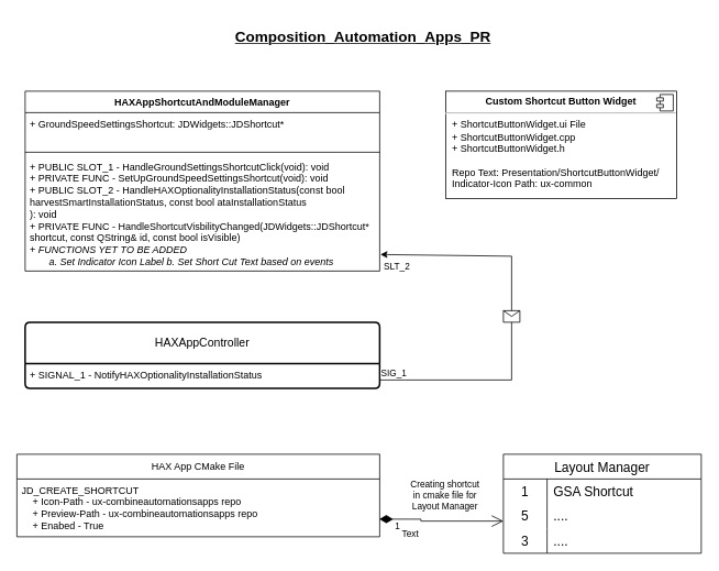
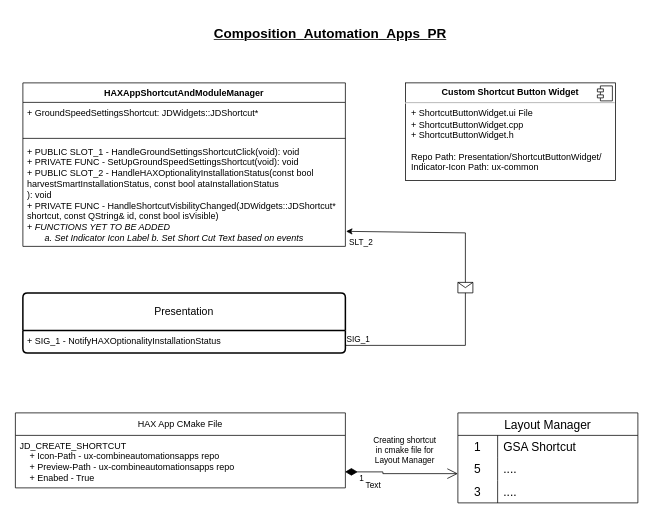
  <mxCell id="0" />
  <mxCell id="1" parent="0" />
  <mxCell id="2" value="HAXAppShortcutAndModuleManager" style="swimlane;fontStyle=1;align=center;verticalAlign=top;childLayout=stackLayout;horizontal=1;startSize=26;horizontalStack=0;resizeParent=1;resizeParentMax=0;resizeLast=0;collapsible=1;marginBottom=0;whiteSpace=wrap;html=1;" vertex="1" parent="1"><mxGeometry x="30" y="110" width="430" height="218" as="geometry" /></mxCell>
  <mxCell id="3" value="+ GroundSpeedSettingsShortcut: JDWidgets::JDShortcut*" style="text;strokeColor=none;fillColor=none;align=left;verticalAlign=top;spacingLeft=4;spacingRight=4;overflow=hidden;rotatable=0;points=[[0,0.5],[1,0.5]];portConstraint=eastwest;whiteSpace=wrap;html=1;" vertex="1" parent="2"><mxGeometry y="26" width="430" height="44" as="geometry" /></mxCell>
  <mxCell id="4" value="" style="line;strokeWidth=1;fillColor=none;align=left;verticalAlign=middle;spacingTop=-1;spacingLeft=3;spacingRight=3;rotatable=0;labelPosition=right;points=[];portConstraint=eastwest;strokeColor=inherit;" vertex="1" parent="2"><mxGeometry y="70" width="430" height="8" as="geometry" /></mxCell>
  <mxCell id="5" value="+ PUBLIC SLOT_1 - HandleGroundSettingsShortcutClick(void): void&lt;br&gt;+ PRIVATE FUNC - SetUpGroundSpeedSettingsShortcut(void): void&lt;br&gt;+ PUBLIC SLOT_2 - HandleHAXOptionalityInstallationStatus(const bool harvestSmartInstallationStatus, const bool ataInstallationStatus&lt;br&gt;): void&lt;br&gt;+ PRIVATE FUNC - HandleShortcutVisbilityChanged(JDWidgets::JDShortcut* shortcut, const QString&amp;amp; id, const bool isVisible)&lt;br&gt;+ &lt;i&gt;FUNCTIONS YET TO BE ADDED&lt;br&gt;&amp;nbsp; &amp;nbsp; &amp;nbsp; &amp;nbsp;a. Set Indicator Icon Label b. Set Short Cut Text based on events&lt;br&gt;&lt;br&gt;&lt;/i&gt;" style="text;strokeColor=none;fillColor=none;align=left;verticalAlign=top;spacingLeft=4;spacingRight=4;overflow=hidden;rotatable=0;points=[[0,0.5],[1,0.5]];portConstraint=eastwest;whiteSpace=wrap;html=1;" vertex="1" parent="2"><mxGeometry y="78" width="430" height="140" as="geometry" /></mxCell>
- <mxCell id="6" value="&lt;p style=&quot;margin:0px;margin-top:6px;text-align:center;&quot;&gt;&lt;b&gt;Custom Shortcut Button Widget&lt;/b&gt;&lt;/p&gt;&lt;hr&gt;&lt;p style=&quot;margin:0px;margin-left:8px;&quot;&gt;+ ShortcutButtonWidget.ui File&lt;br&gt;+ ShortcutButtonWidget.cpp&lt;/p&gt;&lt;p style=&quot;margin:0px;margin-left:8px;&quot;&gt;+ ShortcutButtonWidget.h&lt;/p&gt;&lt;p style=&quot;margin:0px;margin-left:8px;&quot;&gt;&lt;br&gt;&lt;/p&gt;&lt;p style=&quot;margin:0px;margin-left:8px;&quot;&gt;Repo Text: Presentation/ShortcutButtonWidget/&lt;/p&gt;&lt;p style=&quot;margin:0px;margin-left:8px;&quot;&gt;Indicator-Icon Path: ux-common&lt;/p&gt;" style="align=left;overflow=fill;html=1;dropTarget=0;whiteSpace=wrap;" vertex="1" parent="1"><mxGeometry x="540" y="110" width="280" height="130" as="geometry" /></mxCell>
+ <mxCell id="6" value="&lt;p style=&quot;margin:0px;margin-top:6px;text-align:center;&quot;&gt;&lt;b&gt;Custom Shortcut Button Widget&lt;/b&gt;&lt;/p&gt;&lt;hr&gt;&lt;p style=&quot;margin:0px;margin-left:8px;&quot;&gt;+ ShortcutButtonWidget.ui File&lt;br&gt;+ ShortcutButtonWidget.cpp&lt;/p&gt;&lt;p style=&quot;margin:0px;margin-left:8px;&quot;&gt;+ ShortcutButtonWidget.h&lt;/p&gt;&lt;p style=&quot;margin:0px;margin-left:8px;&quot;&gt;&lt;br&gt;&lt;/p&gt;&lt;p style=&quot;margin:0px;margin-left:8px;&quot;&gt;Repo Path: Presentation/ShortcutButtonWidget/&lt;/p&gt;&lt;p style=&quot;margin:0px;margin-left:8px;&quot;&gt;Indicator-Icon Path: ux-common&lt;/p&gt;" style="align=left;overflow=fill;html=1;dropTarget=0;whiteSpace=wrap;" vertex="1" parent="1"><mxGeometry x="540" y="110" width="280" height="130" as="geometry" /></mxCell>
  <mxCell id="7" value="" style="shape=component;jettyWidth=8;jettyHeight=4;" vertex="1" parent="6"><mxGeometry x="1" width="20" height="20" relative="1" as="geometry"><mxPoint x="-24" y="4" as="offset" /></mxGeometry></mxCell>
- <mxCell id="8" value="HAXAppController" style="swimlane;childLayout=stackLayout;horizontal=1;startSize=50;horizontalStack=0;rounded=1;fontSize=14;fontStyle=0;strokeWidth=2;resizeParent=0;resizeLast=1;shadow=0;dashed=0;align=center;arcSize=4;whiteSpace=wrap;html=1;" vertex="1" parent="1"><mxGeometry x="30" y="390" width="430" height="80" as="geometry" /></mxCell>
- <mxCell id="9" value="+ SIGNAL_1 -&amp;nbsp;NotifyHAXOptionalityInstallationStatus" style="align=left;strokeColor=none;fillColor=none;spacingLeft=4;fontSize=12;verticalAlign=top;resizable=0;rotatable=0;part=1;html=1;" vertex="1" parent="8"><mxGeometry y="50" width="430" height="30" as="geometry" /></mxCell>
+ <mxCell id="8" value="Presentation" style="swimlane;childLayout=stackLayout;horizontal=1;startSize=50;horizontalStack=0;rounded=1;fontSize=14;fontStyle=0;strokeWidth=2;resizeParent=0;resizeLast=1;shadow=0;dashed=0;align=center;arcSize=4;whiteSpace=wrap;html=1;" vertex="1" parent="1"><mxGeometry x="30" y="390" width="430" height="80" as="geometry" /></mxCell>
+ <mxCell id="9" value="+ SIG_1 -&amp;nbsp;NotifyHAXOptionalityInstallationStatus" style="align=left;strokeColor=none;fillColor=none;spacingLeft=4;fontSize=12;verticalAlign=top;resizable=0;rotatable=0;part=1;html=1;" vertex="1" parent="8"><mxGeometry y="50" width="430" height="30" as="geometry" /></mxCell>
  <mxCell id="10" value="" style="endArrow=classic;html=1;rounded=0;entryX=1.002;entryY=0.857;entryDx=0;entryDy=0;entryPerimeter=0;" edge="1" parent="1" target="5"><mxGeometry relative="1" as="geometry"><mxPoint x="460" y="460" as="sourcePoint" /><mxPoint x="680" y="370" as="targetPoint" /><Array as="points"><mxPoint x="620" y="460" /><mxPoint x="620" y="310" /></Array></mxGeometry></mxCell>
  <mxCell id="11" value="SIG_1" style="edgeLabel;resizable=0;html=1;align=left;verticalAlign=bottom;" connectable="0" vertex="1" parent="10"><mxGeometry x="-1" relative="1" as="geometry" /></mxCell>
  <mxCell id="12" value="SLT_2" style="edgeLabel;resizable=0;html=1;align=right;verticalAlign=bottom;" connectable="0" vertex="1" parent="10"><mxGeometry x="1" relative="1" as="geometry"><mxPoint x="36" y="22" as="offset" /></mxGeometry></mxCell>
  <mxCell id="13" value="&lt;b&gt;&lt;u style=&quot;&quot;&gt;&lt;font style=&quot;font-size: 18px;&quot;&gt;Composition_Automation_Apps_PR&lt;/font&gt;&lt;/u&gt;&lt;/b&gt;" style="text;html=1;strokeColor=none;fillColor=none;align=center;verticalAlign=middle;whiteSpace=wrap;rounded=0;" vertex="1" parent="1"><mxGeometry x="140" y="20" width="600" height="50" as="geometry" /></mxCell>
  <mxCell id="14" value="HAX App CMake File" style="swimlane;fontStyle=0;childLayout=stackLayout;horizontal=1;startSize=30;horizontalStack=0;resizeParent=1;resizeParentMax=0;resizeLast=0;collapsible=1;marginBottom=0;whiteSpace=wrap;html=1;" vertex="1" parent="1"><mxGeometry y="550" width="440" height="100" as="geometry" x="20" /></mxCell>
  <mxCell id="15" value="JD_CREATE_SHORTCUT&lt;br&gt;&amp;nbsp; &amp;nbsp; + Icon-Path - ux-combineautomationsapps repo&lt;br&gt;&amp;nbsp; &amp;nbsp; + Preview-Path - ux-combineautomationsapps repo&lt;br&gt;&amp;nbsp; &amp;nbsp; + Enabed - True" style="text;strokeColor=none;fillColor=none;align=left;verticalAlign=middle;spacingLeft=4;spacingRight=4;overflow=hidden;points=[[0,0.5],[1,0.5]];portConstraint=eastwest;rotatable=0;whiteSpace=wrap;html=1;" vertex="1" parent="14"><mxGeometry y="30" width="440" height="70" as="geometry" /></mxCell>
  <mxCell id="16" value="Layout Manager" style="shape=table;startSize=30;container=1;collapsible=0;childLayout=tableLayout;fixedRows=1;rowLines=0;fontStyle=0;strokeColor=default;fontSize=16;" vertex="1" parent="1"><mxGeometry x="610" y="550" width="240" height="120" as="geometry" /></mxCell>
  <mxCell id="17" value="" style="shape=tableRow;horizontal=0;startSize=0;swimlaneHead=0;swimlaneBody=0;top=0;left=0;bottom=0;right=0;collapsible=0;dropTarget=0;fillColor=none;points=[[0,0.5],[1,0.5]];portConstraint=eastwest;strokeColor=inherit;fontSize=16;" vertex="1" parent="16"><mxGeometry y="30" width="240" height="30" as="geometry" /></mxCell>
  <mxCell id="18" value="1" style="shape=partialRectangle;html=1;whiteSpace=wrap;connectable=0;fillColor=none;top=0;left=0;bottom=0;right=0;overflow=hidden;pointerEvents=1;strokeColor=inherit;fontSize=16;" vertex="1" parent="17"><mxGeometry width="53" height="30" as="geometry"><mxRectangle width="53" height="30" as="alternateBounds" /></mxGeometry></mxCell>
  <mxCell id="19" value="GSA Shortcut" style="shape=partialRectangle;html=1;whiteSpace=wrap;connectable=0;fillColor=none;top=0;left=0;bottom=0;right=0;align=left;spacingLeft=6;overflow=hidden;strokeColor=inherit;fontSize=16;" vertex="1" parent="17"><mxGeometry x="53" width="187" height="30" as="geometry"><mxRectangle width="187" height="30" as="alternateBounds" /></mxGeometry></mxCell>
  <mxCell id="20" value="" style="shape=tableRow;horizontal=0;startSize=0;swimlaneHead=0;swimlaneBody=0;top=0;left=0;bottom=0;right=0;collapsible=0;dropTarget=0;fillColor=none;points=[[0,0.5],[1,0.5]];portConstraint=eastwest;strokeColor=inherit;fontSize=16;" vertex="1" parent="16"><mxGeometry y="60" width="240" height="30" as="geometry" /></mxCell>
  <mxCell id="21" value="5" style="shape=partialRectangle;html=1;whiteSpace=wrap;connectable=0;fillColor=none;top=0;left=0;bottom=0;right=0;overflow=hidden;strokeColor=inherit;fontSize=16;" vertex="1" parent="20"><mxGeometry width="53" height="30" as="geometry"><mxRectangle width="53" height="30" as="alternateBounds" /></mxGeometry></mxCell>
  <mxCell id="22" value="...." style="shape=partialRectangle;html=1;whiteSpace=wrap;connectable=0;fillColor=none;top=0;left=0;bottom=0;right=0;align=left;spacingLeft=6;overflow=hidden;strokeColor=inherit;fontSize=16;" vertex="1" parent="20"><mxGeometry x="53" width="187" height="30" as="geometry"><mxRectangle width="187" height="30" as="alternateBounds" /></mxGeometry></mxCell>
  <mxCell id="23" value="" style="shape=tableRow;horizontal=0;startSize=0;swimlaneHead=0;swimlaneBody=0;top=0;left=0;bottom=0;right=0;collapsible=0;dropTarget=0;fillColor=none;points=[[0,0.5],[1,0.5]];portConstraint=eastwest;strokeColor=inherit;fontSize=16;" vertex="1" parent="16"><mxGeometry y="90" width="240" height="30" as="geometry" /></mxCell>
  <mxCell id="24" value="3" style="shape=partialRectangle;html=1;whiteSpace=wrap;connectable=0;fillColor=none;top=0;left=0;bottom=0;right=0;overflow=hidden;strokeColor=inherit;fontSize=16;" vertex="1" parent="23"><mxGeometry width="53" height="30" as="geometry"><mxRectangle width="53" height="30" as="alternateBounds" /></mxGeometry></mxCell>
  <mxCell id="25" value="...." style="shape=partialRectangle;html=1;whiteSpace=wrap;connectable=0;fillColor=none;top=0;left=0;bottom=0;right=0;align=left;spacingLeft=6;overflow=hidden;strokeColor=inherit;fontSize=16;" vertex="1" parent="23"><mxGeometry x="53" width="187" height="30" as="geometry"><mxRectangle width="187" height="30" as="alternateBounds" /></mxGeometry></mxCell>
  <mxCell id="26" value="" style="shape=message;html=1;outlineConnect=0;" vertex="1" parent="1"><mxGeometry x="610.004" y="375.995" width="20" height="14" as="geometry" /></mxCell>
  <mxCell id="27" value="1" style="endArrow=open;html=1;endSize=12;startArrow=diamondThin;startSize=14;startFill=1;edgeStyle=orthogonalEdgeStyle;align=left;verticalAlign=bottom;rounded=0;exitX=0.999;exitY=0.695;exitDx=0;exitDy=0;exitPerimeter=0;" edge="1" parent="1" source="15" target="20"><mxGeometry x="-1" y="-57" relative="1" as="geometry"><mxPoint x="500" y="670" as="sourcePoint" /><mxPoint x="530" y="630" as="targetPoint" /><Array as="points"><mxPoint x="510" y="629" /><mxPoint x="510" y="631" /></Array><mxPoint x="17" y="-40" as="offset" /></mxGeometry></mxCell>
  <mxCell id="28" value="Text" style="edgeLabel;html=1;align=center;verticalAlign=middle;resizable=0;points=[];" vertex="1" connectable="0" parent="27"><mxGeometry x="-0.511" y="-18" relative="1" as="geometry"><mxPoint as="offset" /></mxGeometry></mxCell>
  <mxCell id="29" value="Creating shortcut &lt;br&gt;in cmake file for &lt;br&gt;Layout Manager" style="edgeLabel;html=1;align=center;verticalAlign=middle;resizable=0;points=[];" vertex="1" connectable="0" parent="27"><mxGeometry x="-0.428" y="-20" relative="1" as="geometry"><mxPoint x="35" y="-49" as="offset" /></mxGeometry></mxCell>
